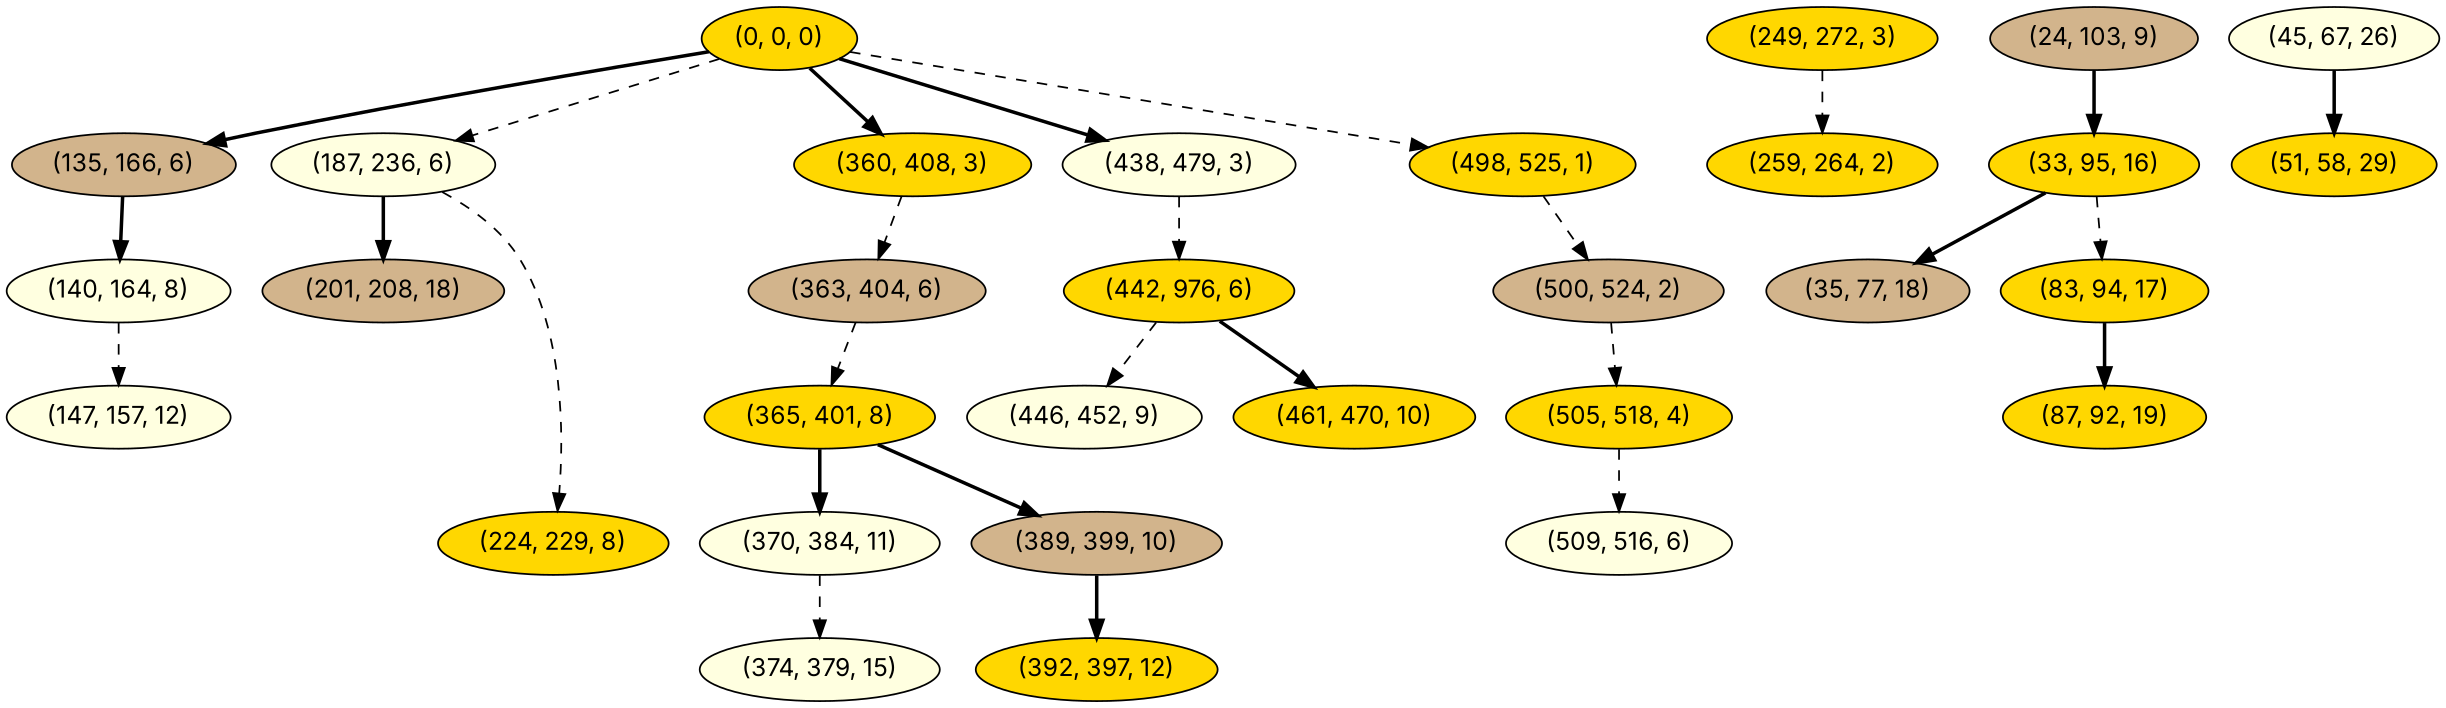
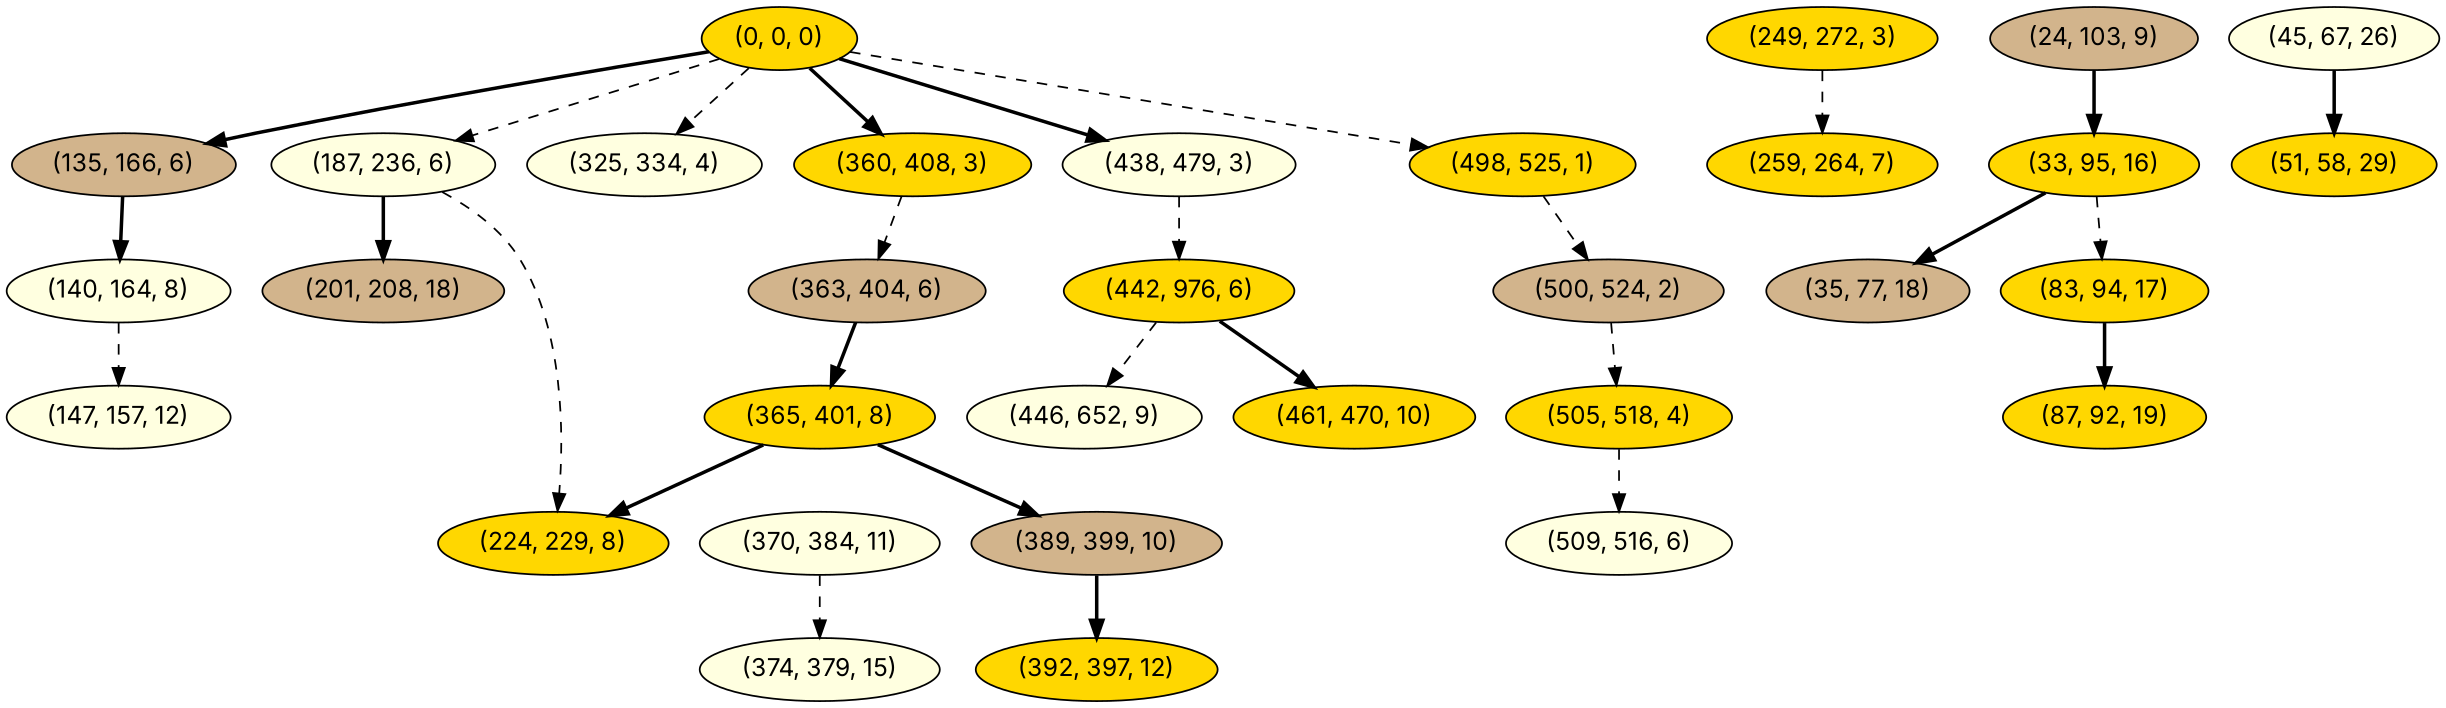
  digraph {
    fontname=Inter
    node [fillcolor=gold fontname=Inter style=filled]
    edge [fontname=Inter style=bold]
    "(135, 166, 6)" [fillcolor=tan]
    "(0, 0, 0)"
    "(187, 236, 6)" [fillcolor=lightyellow]
+   "(325, 334, 4)" [fillcolor=lightyellow]
    "(360, 408, 3)"
    "(438, 479, 3)" [fillcolor=lightyellow]
    "(498, 525, 1)"
    "(140, 164, 8)" [fillcolor=lightyellow]
    "(201, 208, 18)" [fillcolor=tan]
    "(224, 229, 8)"
    "(249, 272, 3)"
-   "(259, 264, 7)" [label="(259, 264, 2)"]
+   "(259, 264, 7)"
    "(363, 404, 6)" [fillcolor=tan]
    n14 [label="(442, 976, 6)"]
    "(500, 524, 2)" [fillcolor=tan]
    "(24, 103, 9)" [fillcolor=tan]
    "(33, 95, 16)"
    "(35, 77, 18)" [fillcolor=tan]
    "(83, 94, 17)"
    "(87, 92, 19)"
    "(45, 67, 26)" [fillcolor=lightyellow]
    "(51, 58, 29)"
    "(147, 157, 12)" [fillcolor=lightyellow]
    "(365, 401, 8)"
    "(370, 384, 11)" [fillcolor=lightyellow]
    "(389, 399, 10)" [fillcolor=tan]
    "(374, 379, 15)" [fillcolor=lightyellow]
    "(392, 397, 12)"
-   "(446, 452, 9)" [fillcolor=lightyellow]
+   "(446, 452, 9)" [fillcolor=lightyellow label="(446, 652, 9)"]
    "(461, 470, 10)"
    "(505, 518, 4)"
    "(509, 516, 6)" [fillcolor=lightyellow]
    "(135, 166, 6)" -> "(140, 164, 8)"
    "(0, 0, 0)" -> "(135, 166, 6)"
    "(0, 0, 0)" -> "(187, 236, 6)" [style=dashed]
+   "(0, 0, 0)" -> "(325, 334, 4)" [style=dashed]
    "(0, 0, 0)" -> "(360, 408, 3)"
    "(0, 0, 0)" -> "(438, 479, 3)"
    "(0, 0, 0)" -> "(498, 525, 1)" [style=dashed]
    "(187, 236, 6)" -> "(201, 208, 18)"
    "(187, 236, 6)" -> "(224, 229, 8)" [style=dashed]
    "(360, 408, 3)" -> "(363, 404, 6)" [style=dashed]
    "(438, 479, 3)" -> n14 [style=dashed]
    "(498, 525, 1)" -> "(500, 524, 2)" [style=dashed]
    "(140, 164, 8)" -> "(147, 157, 12)" [style=dashed]
    "(249, 272, 3)" -> "(259, 264, 7)" [style=dashed]
-   "(363, 404, 6)" -> "(365, 401, 8)" [style=dashed]
+   "(363, 404, 6)" -> "(365, 401, 8)"
    n14 -> "(446, 452, 9)" [style=dashed]
    n14 -> "(461, 470, 10)"
    "(500, 524, 2)" -> "(505, 518, 4)" [style=dashed]
    "(24, 103, 9)" -> "(33, 95, 16)"
    "(33, 95, 16)" -> "(35, 77, 18)"
    "(33, 95, 16)" -> "(83, 94, 17)" [style=dashed]
    "(83, 94, 17)" -> "(87, 92, 19)"
    "(45, 67, 26)" -> "(51, 58, 29)"
-   "(365, 401, 8)" -> "(370, 384, 11)"
+   "(365, 401, 8)" -> "(224, 229, 8)"
    "(365, 401, 8)" -> "(389, 399, 10)"
    "(370, 384, 11)" -> "(374, 379, 15)" [style=dashed]
    "(389, 399, 10)" -> "(392, 397, 12)"
    "(505, 518, 4)" -> "(509, 516, 6)" [style=dashed]
  }
